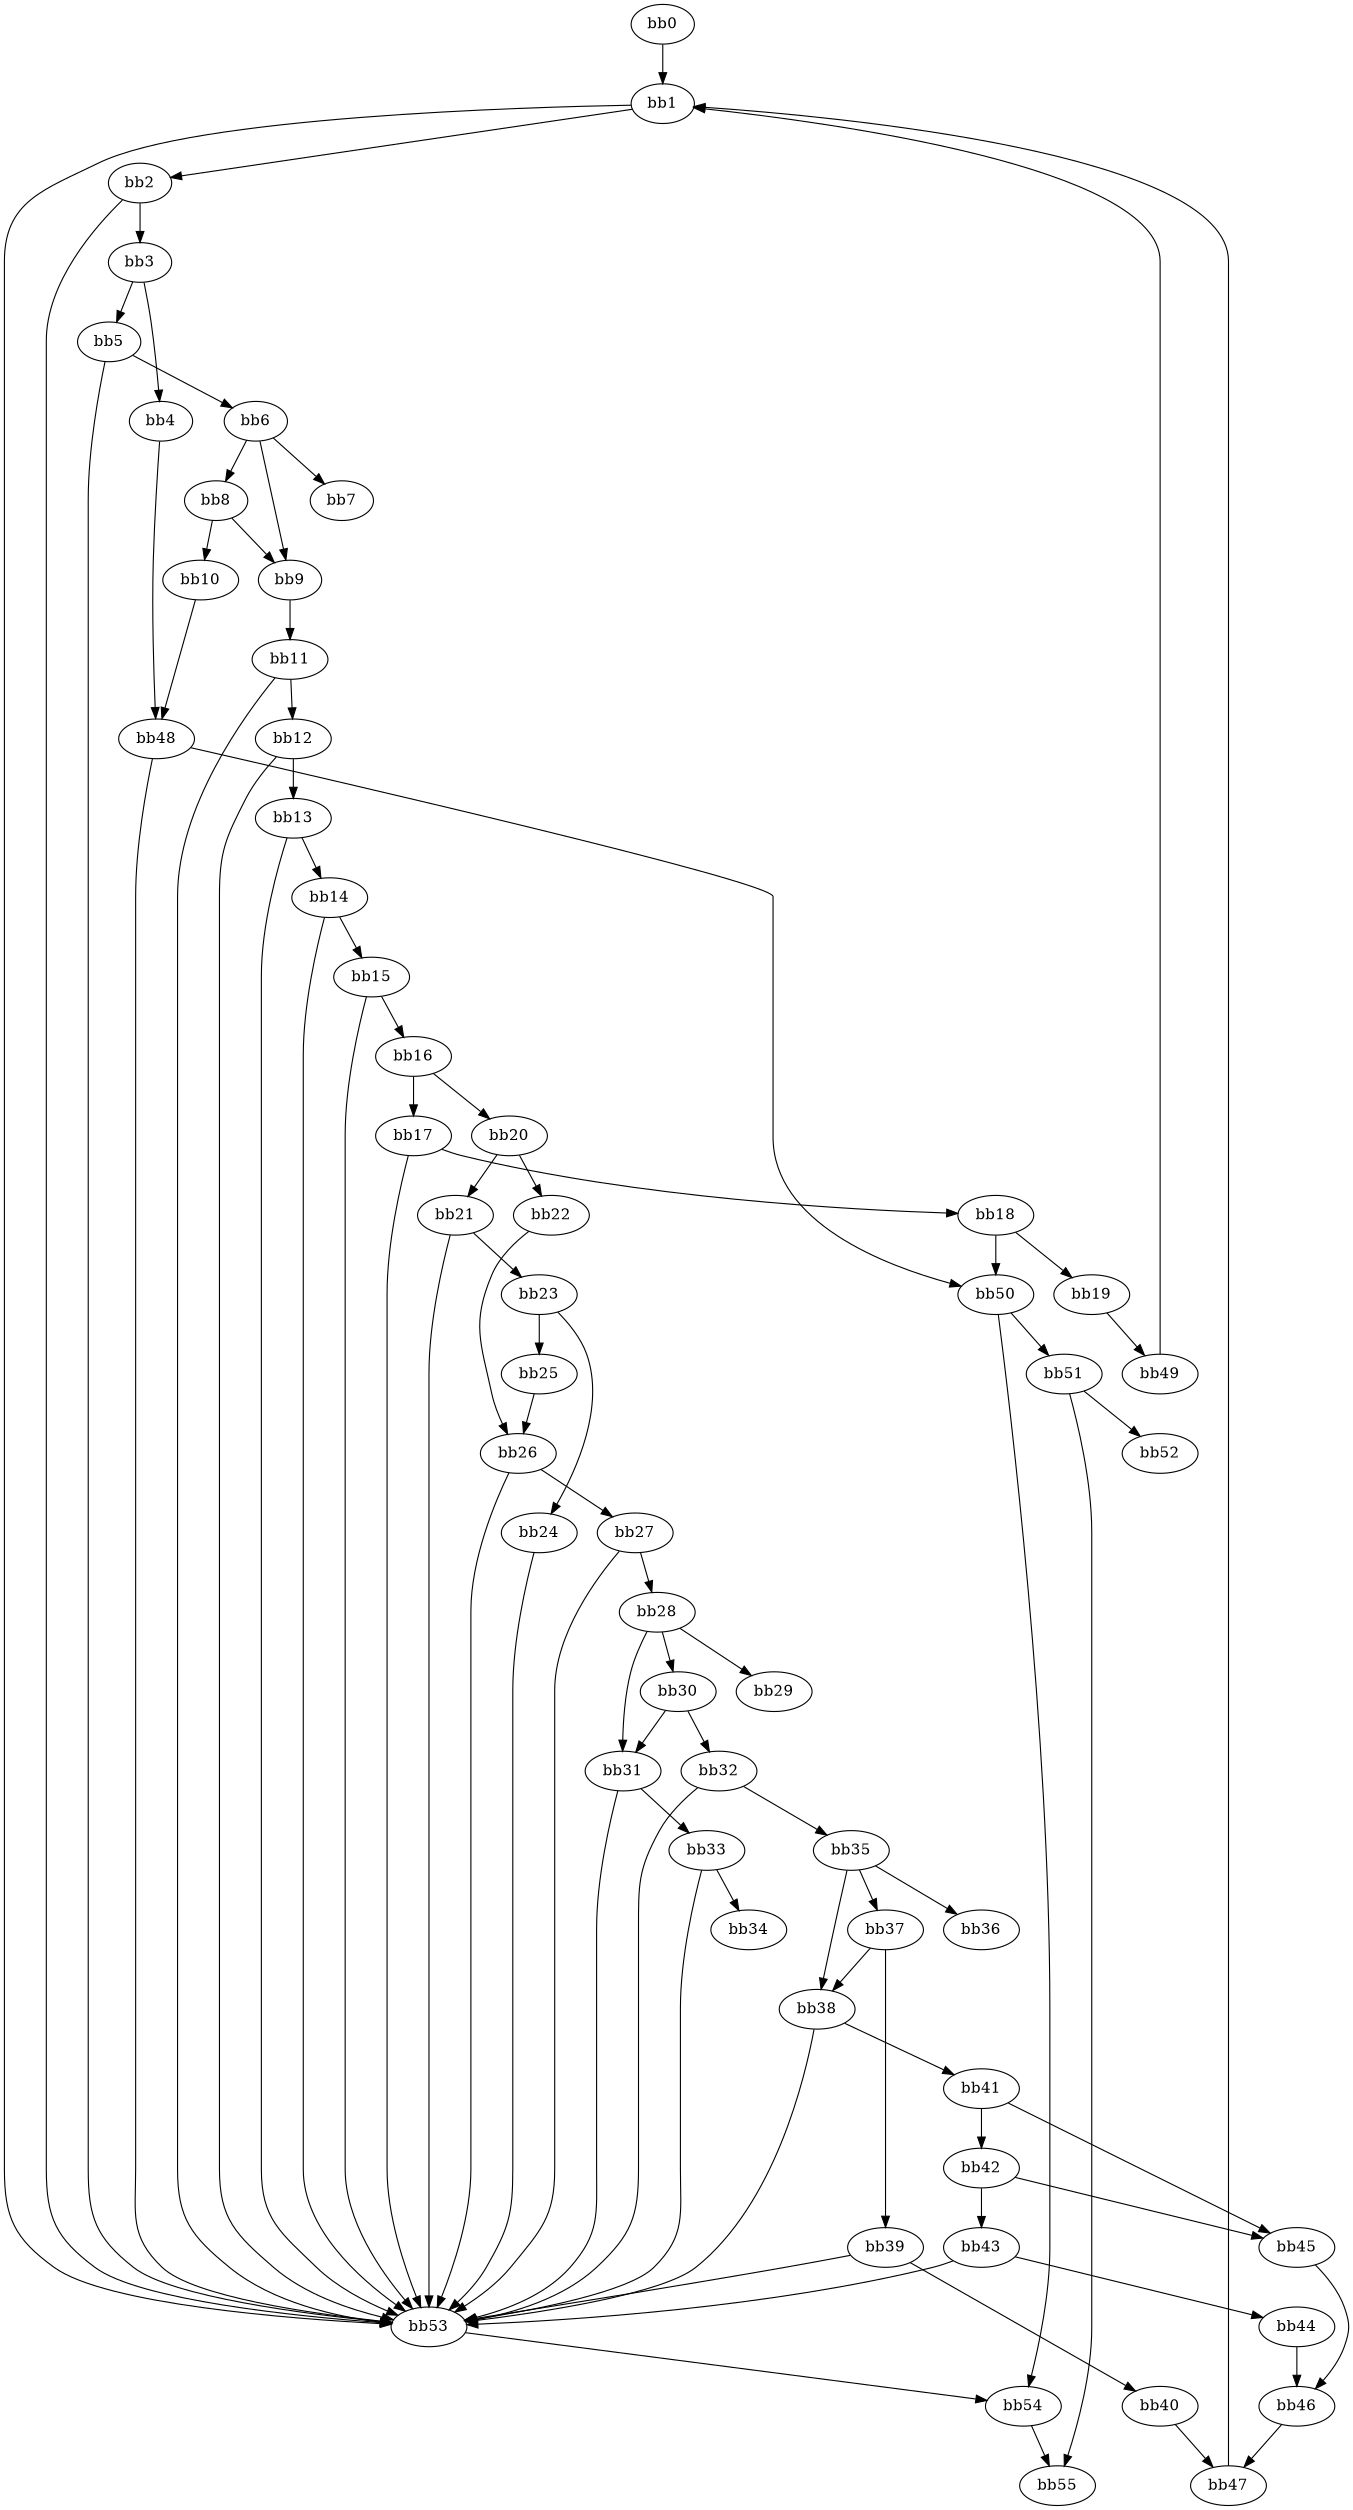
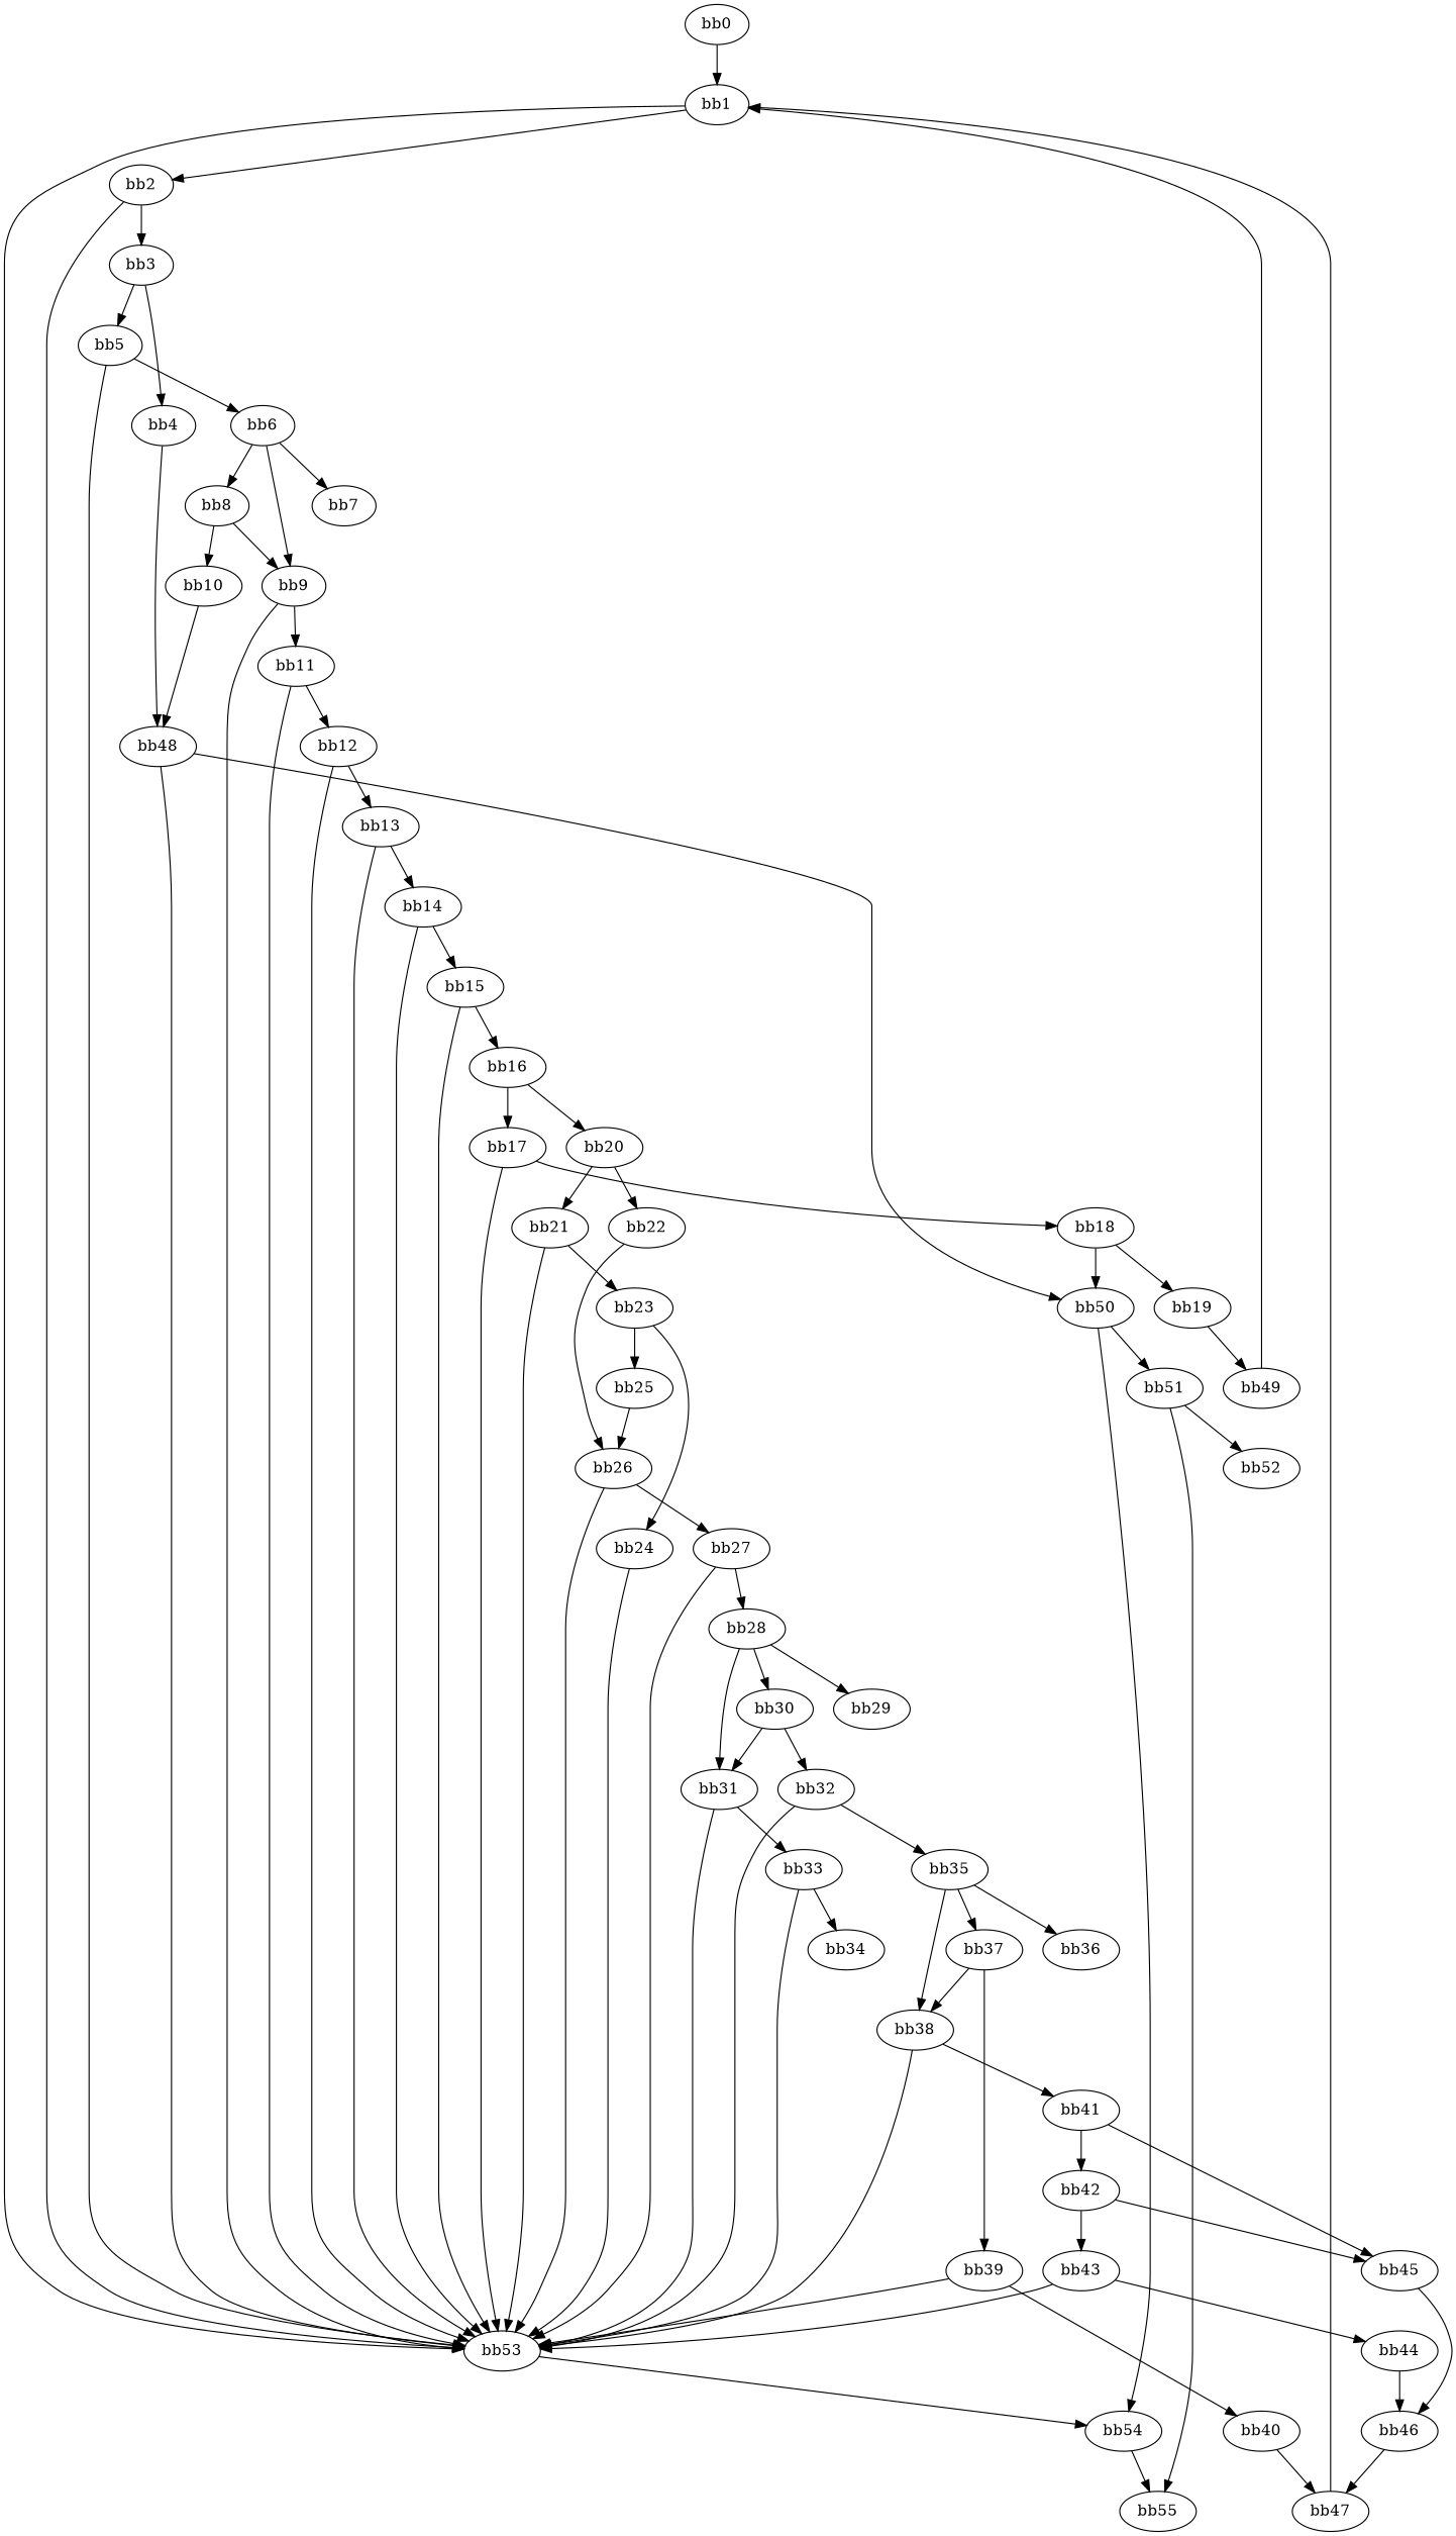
  digraph {
    n1 [label="bb0\l"]
    n2 [label="bb1\l"]
    n3 [label="bb2\l"]
    n4 [label="bb53\l"]
    n5 [label="bb3\l"]
    n6 [label="bb54\l"]
    n7 [label="bb4\l"]
    n8 [label="bb5\l"]
    n9 [label="bb48\l"]
    n10 [label="bb6\l"]
    n11 [label="bb50\l"]
    n12 [label="bb7\l"]
    n13 [label="bb8\l"]
    n14 [label="bb9\l"]
    n15 [label="bb10\l"]
    n16 [label="bb11\l"]
    n17 [label="bb12\l"]
    n18 [label="bb13\l"]
    n19 [label="bb14\l"]
    n20 [label="bb15\l"]
    n21 [label="bb16\l"]
    n22 [label="bb17\l"]
    n23 [label="bb20\l"]
    n24 [label="bb18\l"]
    n25 [label="bb21\l"]
    n26 [label="bb22\l"]
    n27 [label="bb19\l"]
    n28 [label="bb49\l"]
    n29 [label="bb23\l"]
    n30 [label="bb26\l"]
    n31 [label="bb24\l"]
    n32 [label="bb25\l"]
    n33 [label="bb27\l"]
    n34 [label="bb28\l"]
    n35 [label="bb29\l"]
    n36 [label="bb30\l"]
    n37 [label="bb31\l"]
    n38 [label="bb32\l"]
    n39 [label="bb33\l"]
    n40 [label="bb35\l"]
    n41 [label="bb34\l"]
    n42 [label="bb36\l"]
    n43 [label="bb37\l"]
    n44 [label="bb38\l"]
    n45 [label="bb39\l"]
    n46 [label="bb41\l"]
    n47 [label="bb40\l"]
    n48 [label="bb42\l"]
    n49 [label="bb45\l"]
    n50 [label="bb47\l"]
    n51 [label="bb43\l"]
    n52 [label="bb46\l"]
    n53 [label="bb44\l"]
    n54 [label="bb51\l"]
    n55 [label="bb52\l"]
    n56 [label="bb55\l"]
    n1 -> n2
    n2 -> n3
    n2 -> n4
    n3 -> n4
    n3 -> n5
    n4 -> n6
    n5 -> n7
    n5 -> n8
    n6 -> n56
    n7 -> n9
    n8 -> n4
    n8 -> n10
    n9 -> n4
    n9 -> n11
    n10 -> n12
    n10 -> n13
    n10 -> n14
    n11 -> n6
    n11 -> n54
    n13 -> n14
    n13 -> n15
+   n14 -> n4
    n14 -> n16
    n15 -> n9
    n16 -> n4
    n16 -> n17
    n17 -> n4
    n17 -> n18
    n18 -> n4
    n18 -> n19
    n19 -> n4
    n19 -> n20
    n20 -> n4
    n20 -> n21
    n21 -> n22
    n21 -> n23
    n22 -> n4
    n22 -> n24
    n23 -> n25
    n23 -> n26
    n24 -> n11
    n24 -> n27
    n25 -> n4
    n25 -> n29
    n26 -> n30
    n27 -> n28
    n28 -> n2
    n29 -> n31
    n29 -> n32
    n30 -> n4
    n30 -> n33
    n31 -> n4
    n32 -> n30
    n33 -> n4
    n33 -> n34
    n34 -> n35
    n34 -> n36
    n34 -> n37
    n36 -> n37
    n36 -> n38
    n37 -> n4
    n37 -> n39
    n38 -> n4
    n38 -> n40
    n39 -> n4
    n39 -> n41
    n40 -> n42
    n40 -> n43
    n40 -> n44
    n43 -> n44
    n43 -> n45
    n44 -> n4
    n44 -> n46
    n45 -> n4
    n45 -> n47
    n46 -> n48
    n46 -> n49
    n47 -> n50
    n48 -> n49
    n48 -> n51
    n49 -> n52
    n50 -> n2
    n51 -> n4
    n51 -> n53
    n52 -> n50
    n53 -> n52
    n54 -> n55
    n54 -> n56
  }
